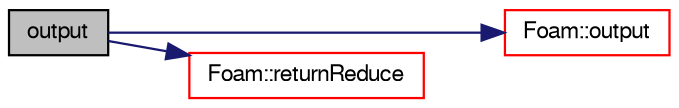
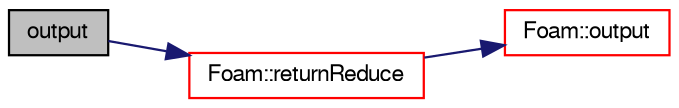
  digraph {
    rankdir=LR
    node [color=red fontname=FreeSans fontsize=10 shape=record]
    edge [color=midnightblue fontname=FreeSans fontsize=10 labelfontname=FreeSans labelfontsize=10 style=solid]
    n1 [color=black fillcolor=grey75 fontcolor=black height=0.2 label=output style=filled width=0.4]
    n2 [height=0.2 label="Foam::output" width=0.4]
    n3 [height=0.2 label="Foam::returnReduce" width=0.4]
-   n1 -> n2
+   n3 -> n2
    n1 -> n3
  }
